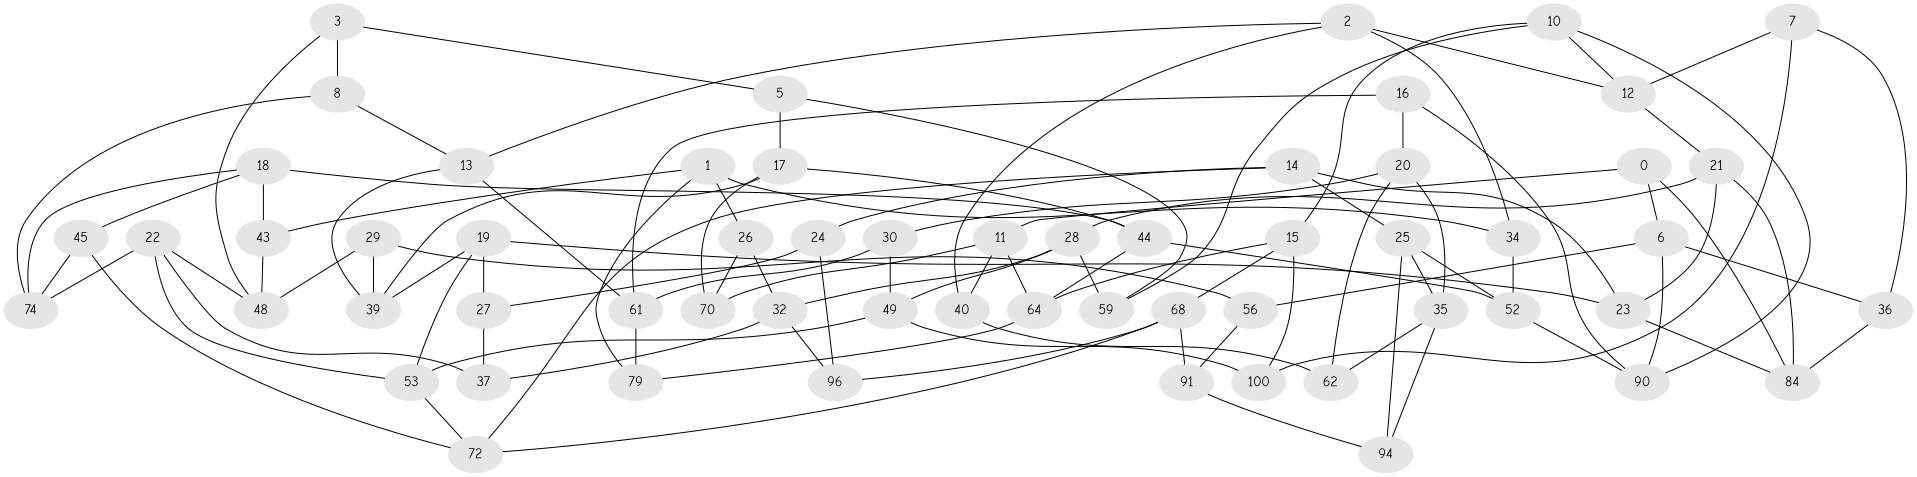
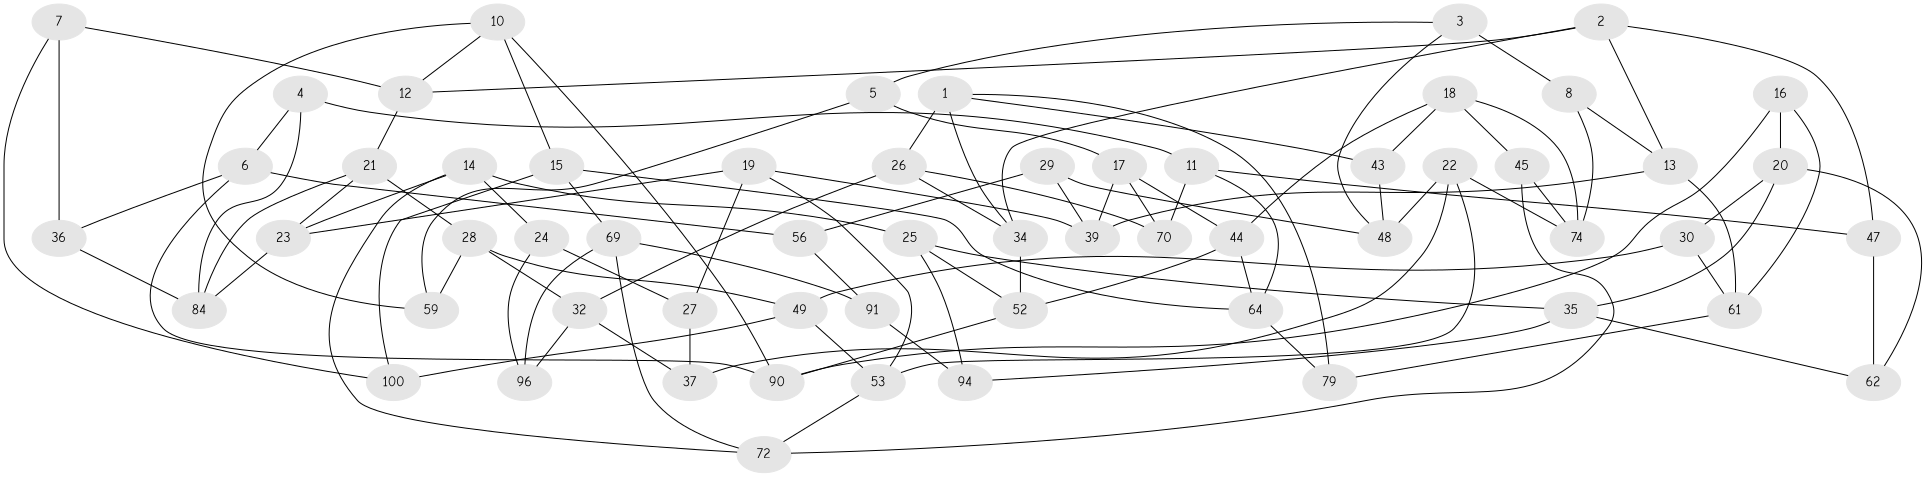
  graph {
    fontname="Comic Neue"
    node [color=gray90 fontname="Comic Neue" style=filled]
    edge [fontname="Comic Neue"]
    1 [super="+54"]
    26 [super="+98"]
    34 [super="+60"]
    43
    79
    70
    32 [super="+33"]
    52 [super="+76"]
    48 [super="+88"]
    2 [super="+9"]
    12 [super="+67"]
    13 [super="+55"]
-   40
+   40 [label=47]
    21
    39 [super="+83"]
    61 [super="+85"]
    62
    3 [super="+46"]
    5
    8 [super="+77"]
    17 [super="+65"]
    59
    74 [super="+75"]
    6 [super="+41"]
    36
    56 [super="+89"]
    90 [super="+93"]
-   4 [label=0]
+   4
    11 [super="+42"]
    84 [super="+99"]
    64 [super="+80"]
    44 [super="+95"]
    91
    7 [super="+57"]
    100
    23 [super="+58"]
    10 [super="+31"]
    15 [super="+71"]
-   68 [super="+86"]
+   68 [super="+86" label=69]
    28 [super="+38"]
    14 [super="+63"]
    24
    25 [super="+78"]
    72 [super="+92"]
    27 [super="+50"]
    96
    35 [super="+81"]
    94
    20 [super="+87"]
    30
    16
    18 [super="+69"]
    45
    19 [super="+82"]
    53 [super="+66"]
    37 [super="+73"]
    49 [super="+51"]
    22 [super="+47"]
    29 [super="+97"]
    1 -- 26
    1 -- 34
    1 -- 43
    1 -- 79
+   26 -- 34
    26 -- 70
    26 -- 32
    34 -- 52
    43 -- 48
    32 -- 96
    32 -- 37
    52 -- 90
    2 -- 34
    2 -- 12
    2 -- 13
    2 -- 40
    12 -- 21
    13 -- 39
    13 -- 61
    40 -- 62
    21 -- 84
    21 -- 23
    21 -- 28
    61 -- 79
    3 -- 48
    3 -- 5
    3 -- 8 [weight=2]
    5 -- 17
    5 -- 59
    8 -- 13
    8 -- 74
    17 -- 70
    17 -- 39
    17 -- 44
    6 -- 36
    6 -- 56
    6 -- 90
    36 -- 84
    56 -- 91
    4 -- 6
    4 -- 11
    4 -- 84
    11 -- 70
    11 -- 40
    11 -- 64
    64 -- 79
    44 -- 52
    44 -- 64
    91 -- 94
    7 -- 12
    7 -- 36
    7 -- 100
    23 -- 84
    10 -- 12
    10 -- 59
    10 -- 90
    10 -- 15
    15 -- 64
    15 -- 100
    15 -- 68
    68 -- 91
    68 -- 72
    68 -- 96
    28 -- 32
    28 -- 59
    28 -- 49
    14 -- 23
    14 -- 24
    14 -- 25
    14 -- 72
    24 -- 27
    24 -- 96
    25 -- 52
    25 -- 35
    25 -- 94
    27 -- 37 [weight=2]
    35 -- 62
    35 -- 94
    20 -- 62
    20 -- 35
    20 -- 30
    30 -- 61
    30 -- 49
    16 -- 61
    16 -- 90
    16 -- 20
    18 -- 43
    18 -- 74
    18 -- 44
    18 -- 45
    45 -- 74
    45 -- 72
    19 -- 39
    19 -- 23
    19 -- 27
    19 -- 53
    53 -- 72
    49 -- 100
    49 -- 53
    22 -- 48
    22 -- 74
    22 -- 53
    22 -- 37
    29 -- 48
    29 -- 39
    29 -- 56 [weight=2]
  }
